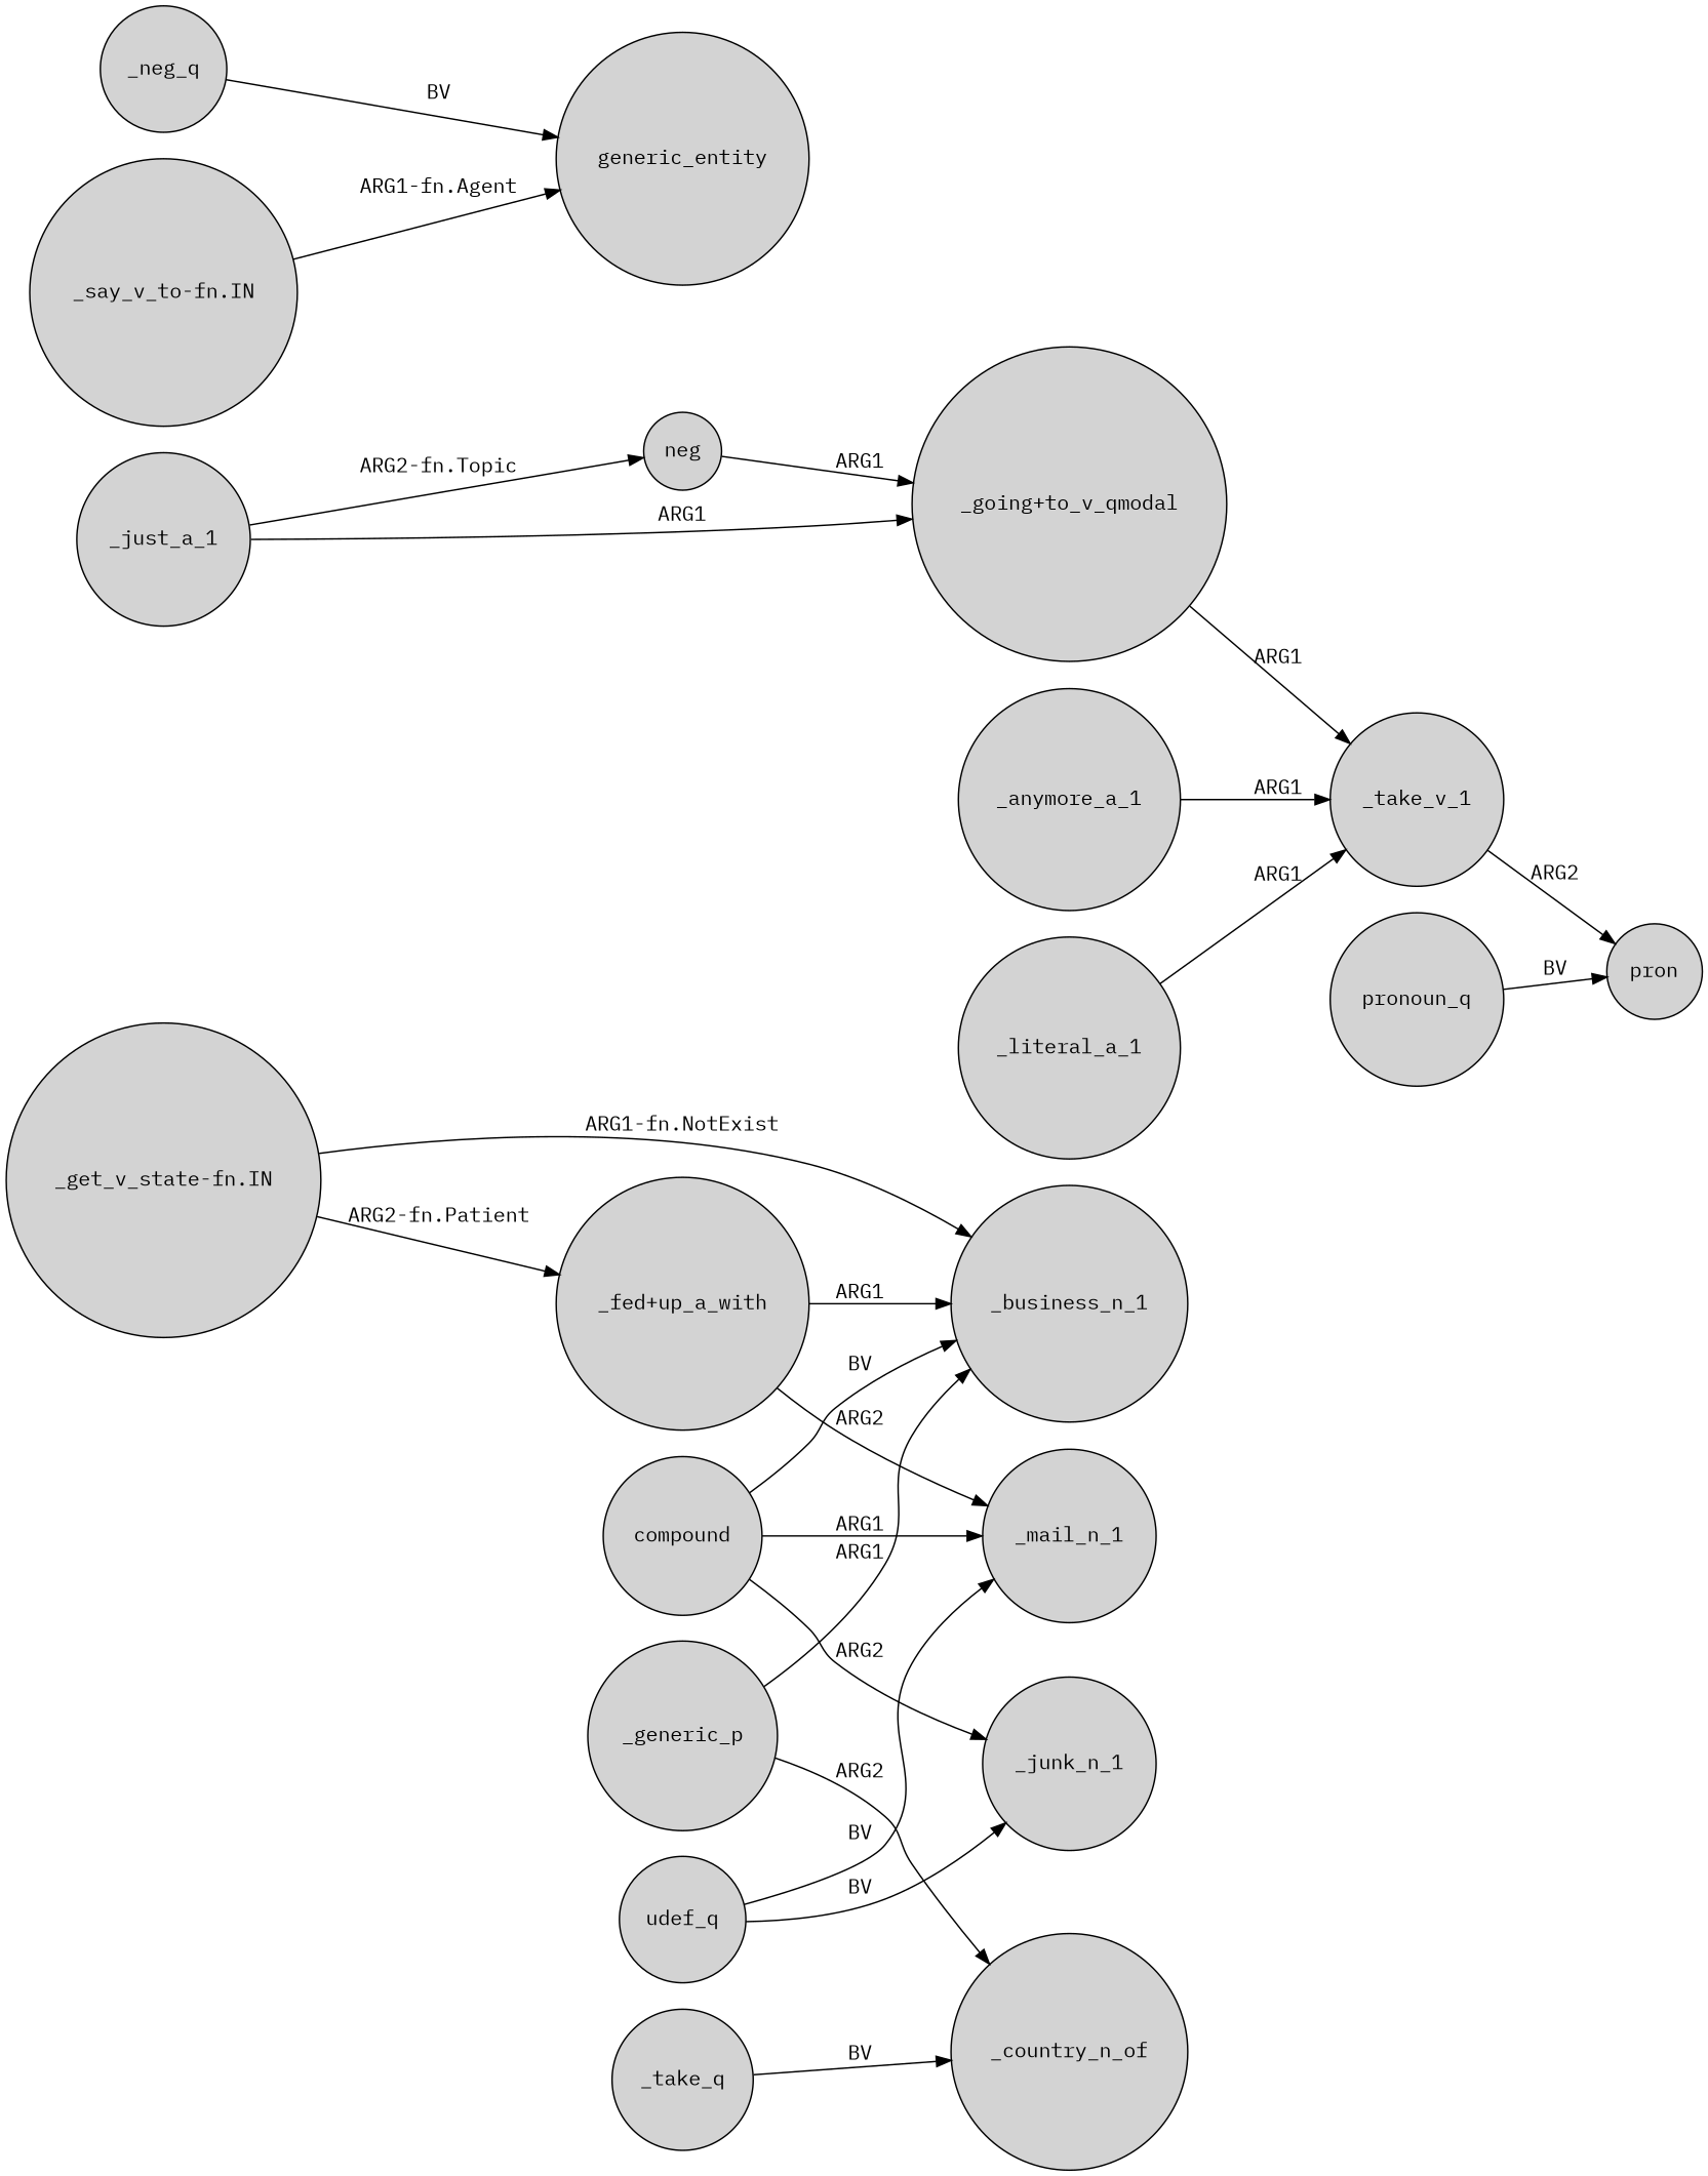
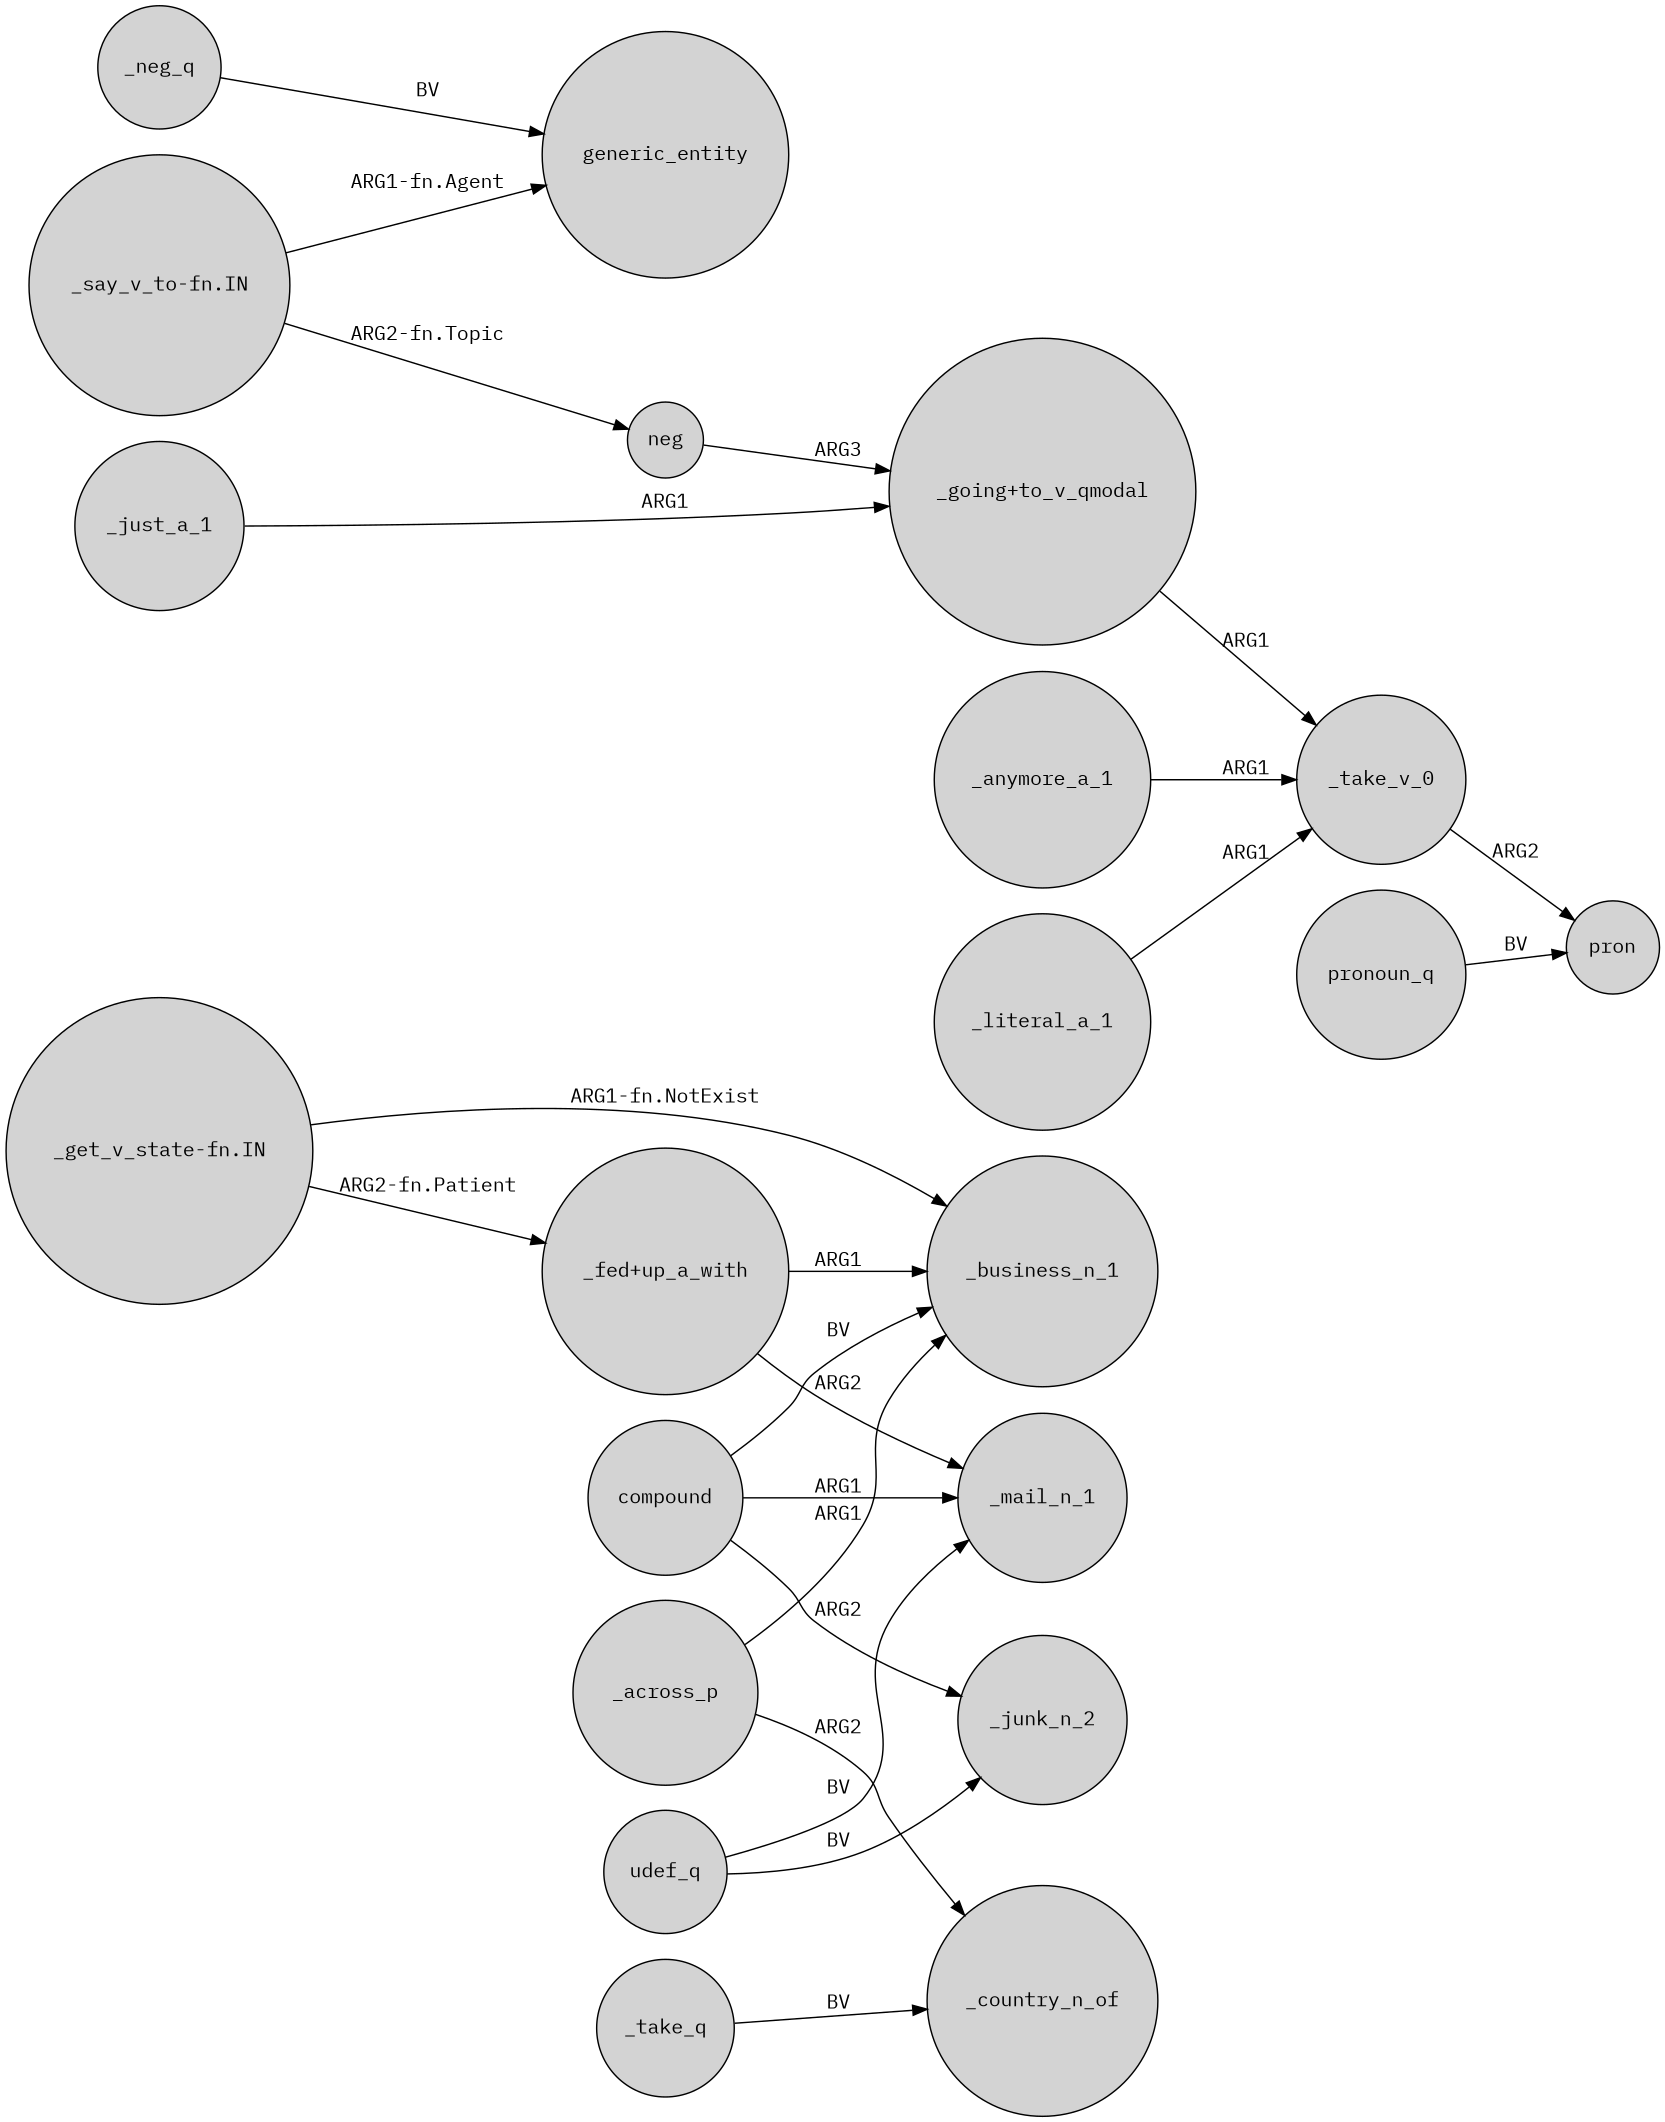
  digraph {
    fontname="IBM Plex Mono"
    rankdir=LR
    node [fontname="IBM Plex Mono" shape=circle style=filled]
    edge [fontname="IBM Plex Mono"]
    "_get_v_state-fn.IN"
    _business_n_1
    "_fed+up_a_with"
    _mail_n_1
-   _across_p [label=_generic_p]
+   _across_p
    _country_n_of
    "_say_v_to-fn.IN"
    generic_entity
    neg
    "_going+to_v_qmodal"
    _anymore_a_1
-   _take_v_1
+   _take_v_1 [label=_take_v_0]
    pron
    compound
-   _junk_n_1
+   _junk_n_1 [label=_junk_n_2]
    udef_q
    pronoun_q
    n18 [label=_take_q]
    n19 [label=_neg_q]
    _literal_a_1
    _just_a_1
    "_get_v_state-fn.IN" -> _business_n_1 [label="ARG1-fn.NotExist"]
    "_get_v_state-fn.IN" -> "_fed+up_a_with" [label="ARG2-fn.Patient"]
    "_fed+up_a_with" -> _business_n_1 [label=ARG1]
    "_fed+up_a_with" -> _mail_n_1 [label=ARG2]
    _across_p -> _business_n_1 [label=ARG1]
    _across_p -> _country_n_of [label=ARG2]
    "_say_v_to-fn.IN" -> generic_entity [label="ARG1-fn.Agent"]
-   _just_a_1 -> neg [label="ARG2-fn.Topic"]
-   neg -> "_going+to_v_qmodal" [label=ARG1]
+   "_say_v_to-fn.IN" -> neg [label="ARG2-fn.Topic"]
+   neg -> "_going+to_v_qmodal" [label=ARG3]
    "_going+to_v_qmodal" -> _take_v_1 [label=ARG1]
    _anymore_a_1 -> _take_v_1 [label=ARG1]
    _take_v_1 -> pron [label=ARG2]
    compound -> _business_n_1 [label=BV]
    compound -> _mail_n_1 [label=ARG1]
    compound -> _junk_n_1 [label=ARG2]
    udef_q -> _mail_n_1 [label=BV]
    udef_q -> _junk_n_1 [label=BV]
    pronoun_q -> pron [label=BV]
    n18 -> _country_n_of [label=BV]
    n19 -> generic_entity [label=BV]
    _literal_a_1 -> _take_v_1 [label=ARG1]
    _just_a_1 -> "_going+to_v_qmodal" [label=ARG1]
  }
